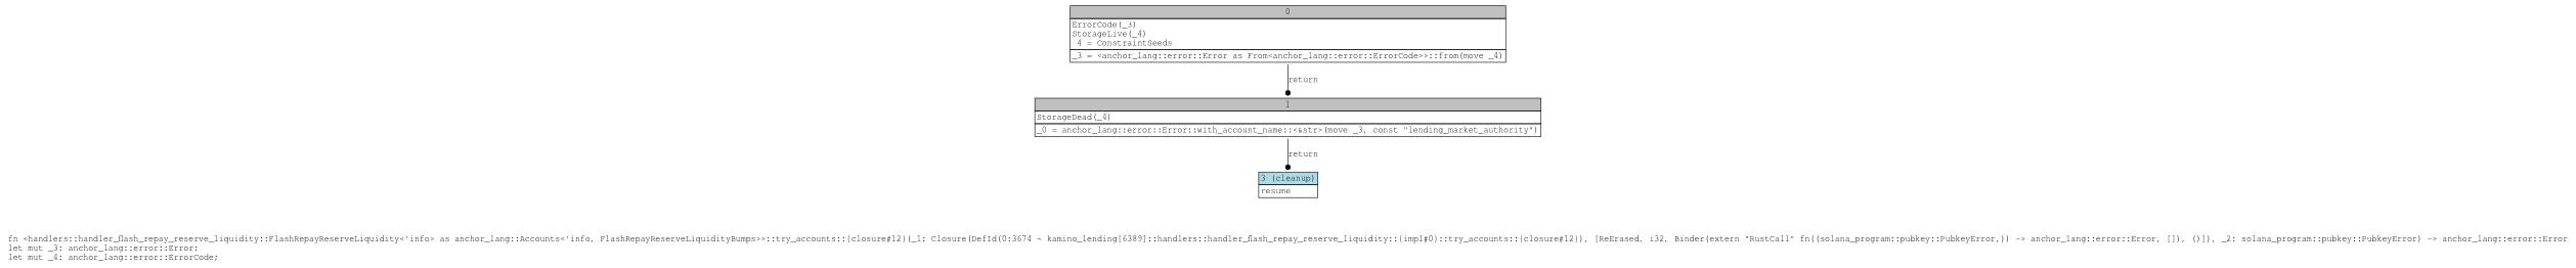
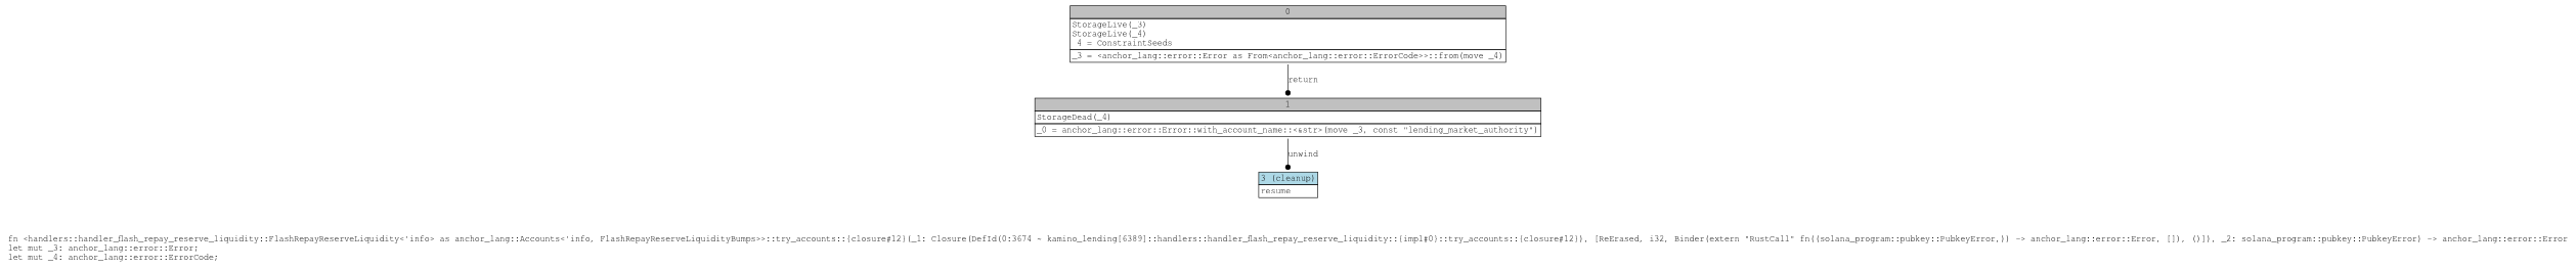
  digraph {
    fontname="Courier, monospace"
    label=<fn &lt;handlers::handler_flash_repay_reserve_liquidity::FlashRepayReserveLiquidity&lt;'info&gt; as anchor_lang::Accounts&lt;'info, FlashRepayReserveLiquidityBumps&gt;&gt;::try_accounts::{closure#12}(_1: Closure(DefId(0:3674 ~ kamino_lending[6389]::handlers::handler_flash_repay_reserve_liquidity::{impl#0}::try_accounts::{closure#12}), [ReErased, i32, Binder(extern &quot;RustCall&quot; fn((solana_program::pubkey::PubkeyError,)) -&gt; anchor_lang::error::Error, []), ()]), _2: solana_program::pubkey::PubkeyError) -&gt; anchor_lang::error::Error<br align="left"/>let mut _3: anchor_lang::error::Error;<br align="left"/>let mut _4: anchor_lang::error::ErrorCode;<br align="left"/>>
    node [fontname="Courier, monospace" shape=none]
    edge [arrowhead=dot fontname="Courier, monospace"]
-   n1 [label=<<table border="0" cellborder="1" cellspacing="0"><tr><td bgcolor="gray" align="center" colspan="1">0</td></tr><tr><td align="left" balign="left">ErrorCode(_3)<br/>StorageLive(_4)<br/>_4 = ConstraintSeeds<br/></td></tr><tr><td align="left">_3 = &lt;anchor_lang::error::Error as From&lt;anchor_lang::error::ErrorCode&gt;&gt;::from(move _4)</td></tr></table>>]
+   n1 [label=<<table border="0" cellborder="1" cellspacing="0"><tr><td bgcolor="gray" align="center" colspan="1">0</td></tr><tr><td align="left" balign="left">StorageLive(_3)<br/>StorageLive(_4)<br/>_4 = ConstraintSeeds<br/></td></tr><tr><td align="left">_3 = &lt;anchor_lang::error::Error as From&lt;anchor_lang::error::ErrorCode&gt;&gt;::from(move _4)</td></tr></table>>]
    n2 [label=<<table border="0" cellborder="1" cellspacing="0"><tr><td bgcolor="gray" align="center" colspan="1">1</td></tr><tr><td align="left" balign="left">StorageDead(_4)<br/></td></tr><tr><td align="left">_0 = anchor_lang::error::Error::with_account_name::&lt;&amp;str&gt;(move _3, const &quot;lending_market_authority&quot;)</td></tr></table>>]
    n3 [label=<<table border="0" cellborder="1" cellspacing="0"><tr><td bgcolor="lightblue" align="center" colspan="1">3 (cleanup)</td></tr><tr><td align="left">resume</td></tr></table>>]
    n1 -> n2 [label=return]
-   n2 -> n3 [label=return]
+   n2 -> n3 [label=unwind]
  }
